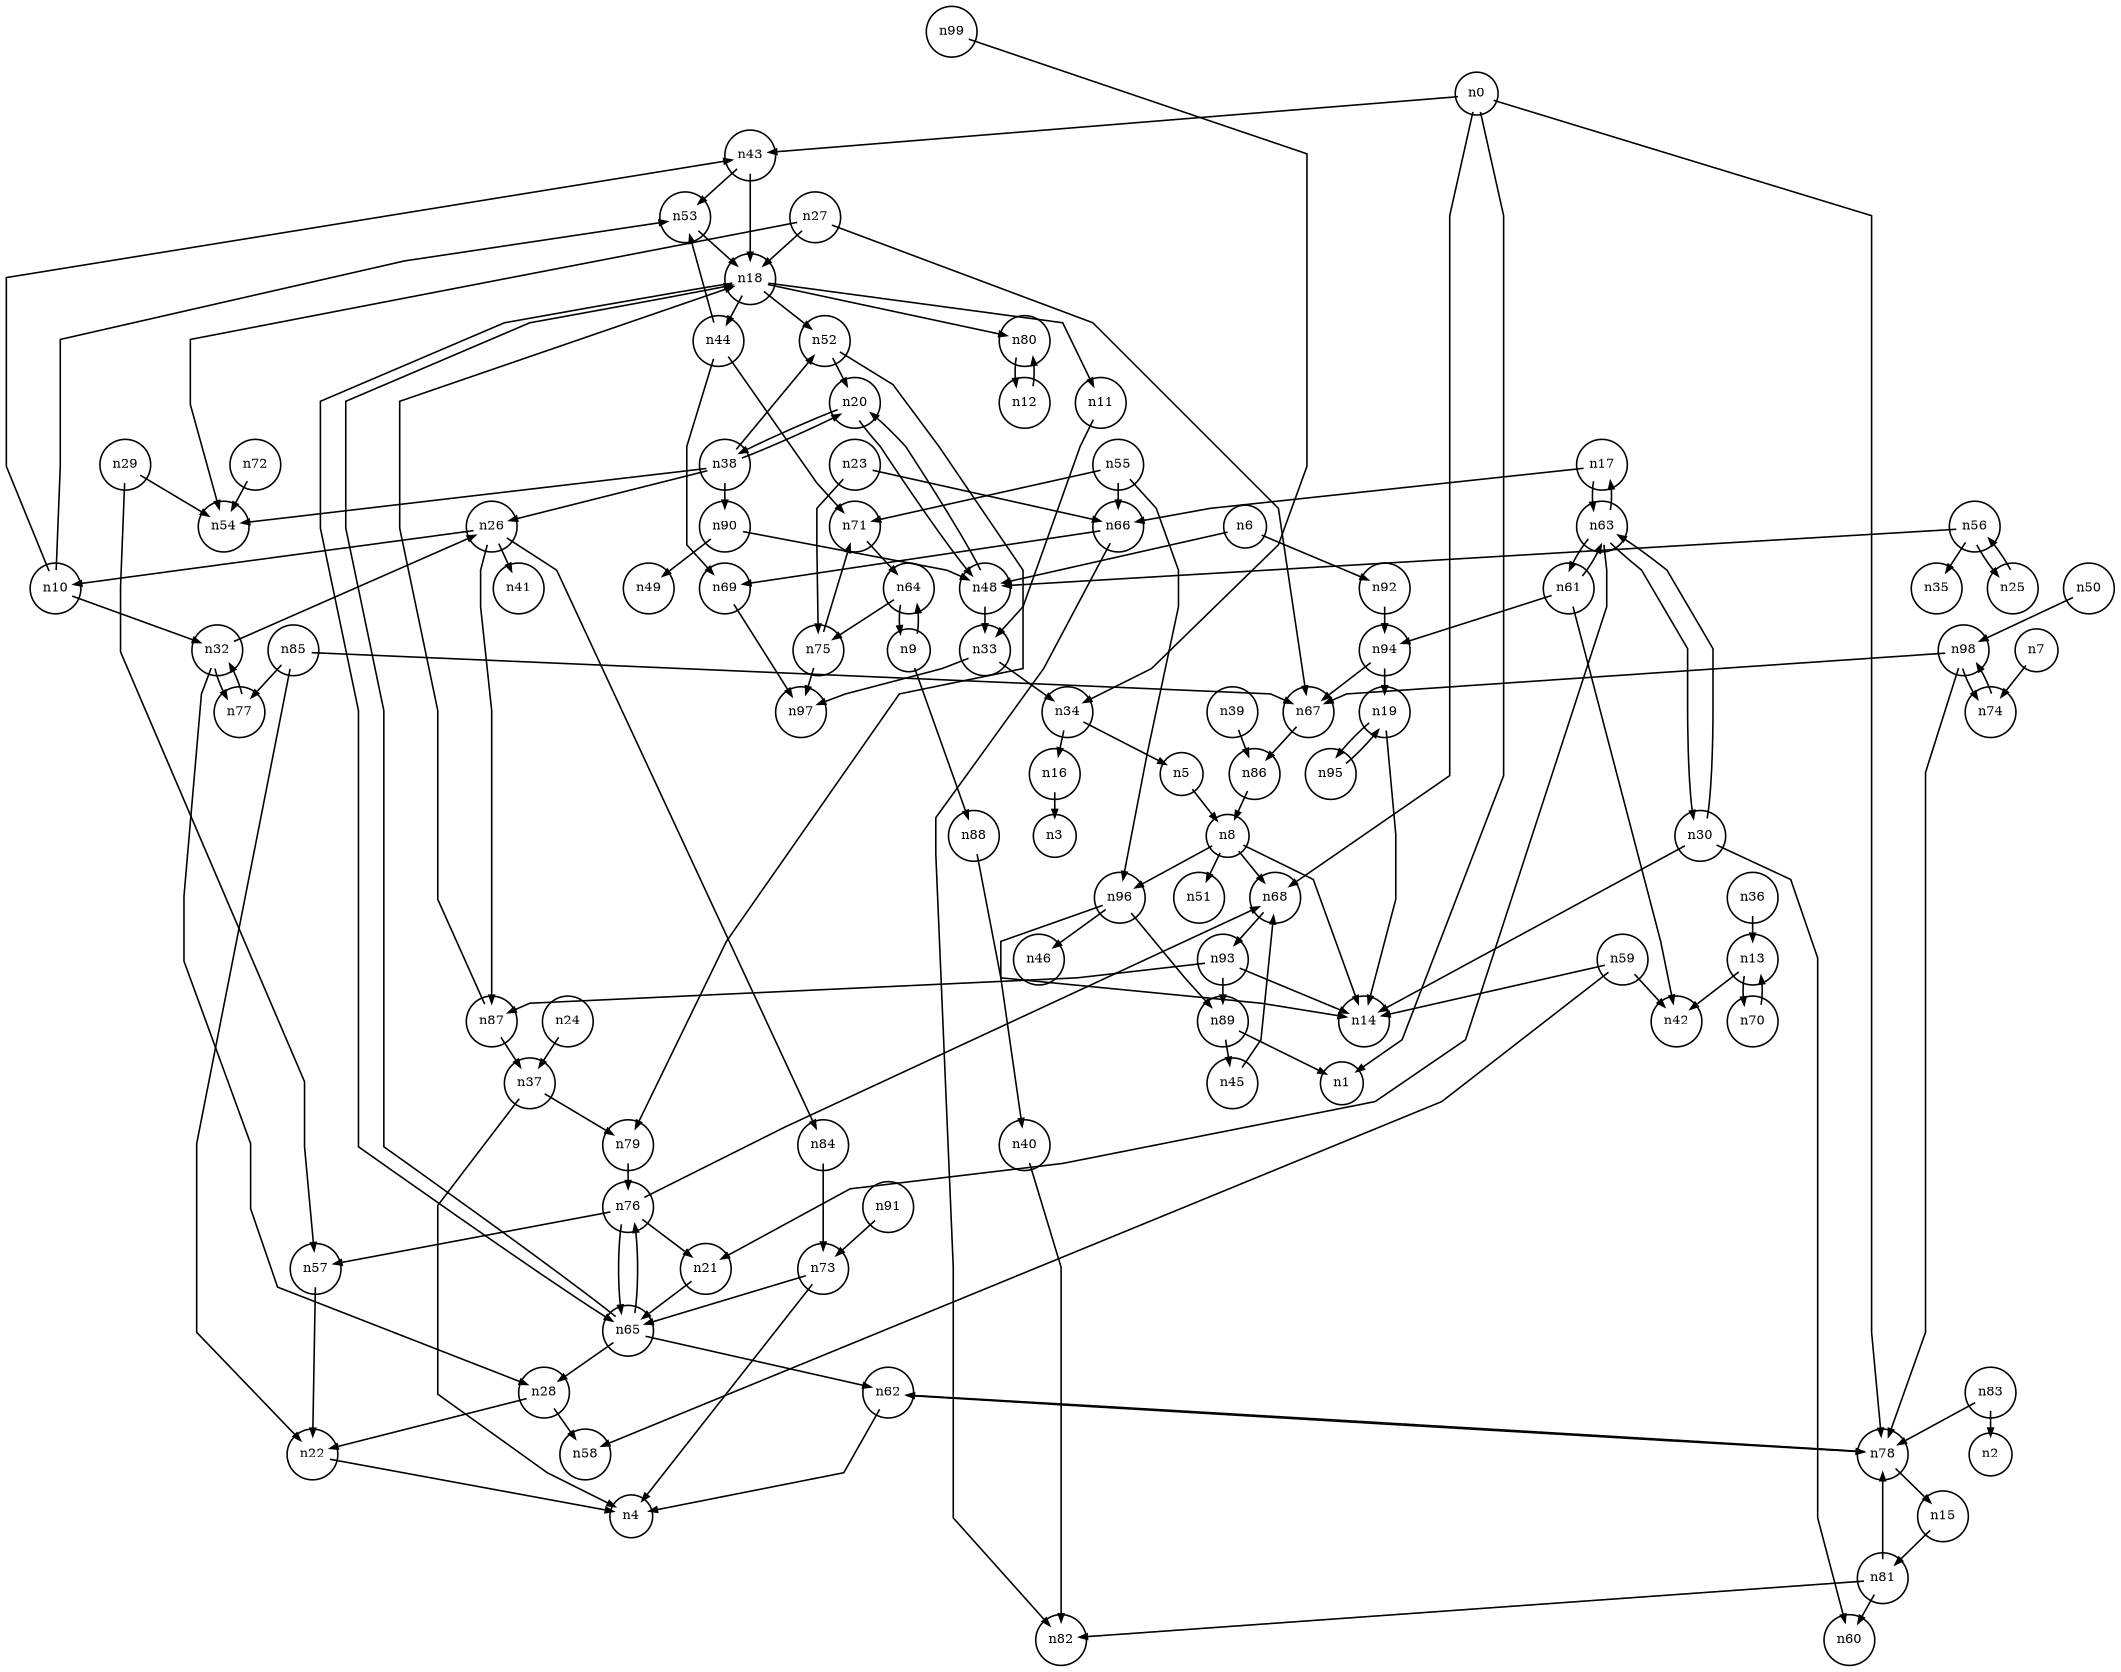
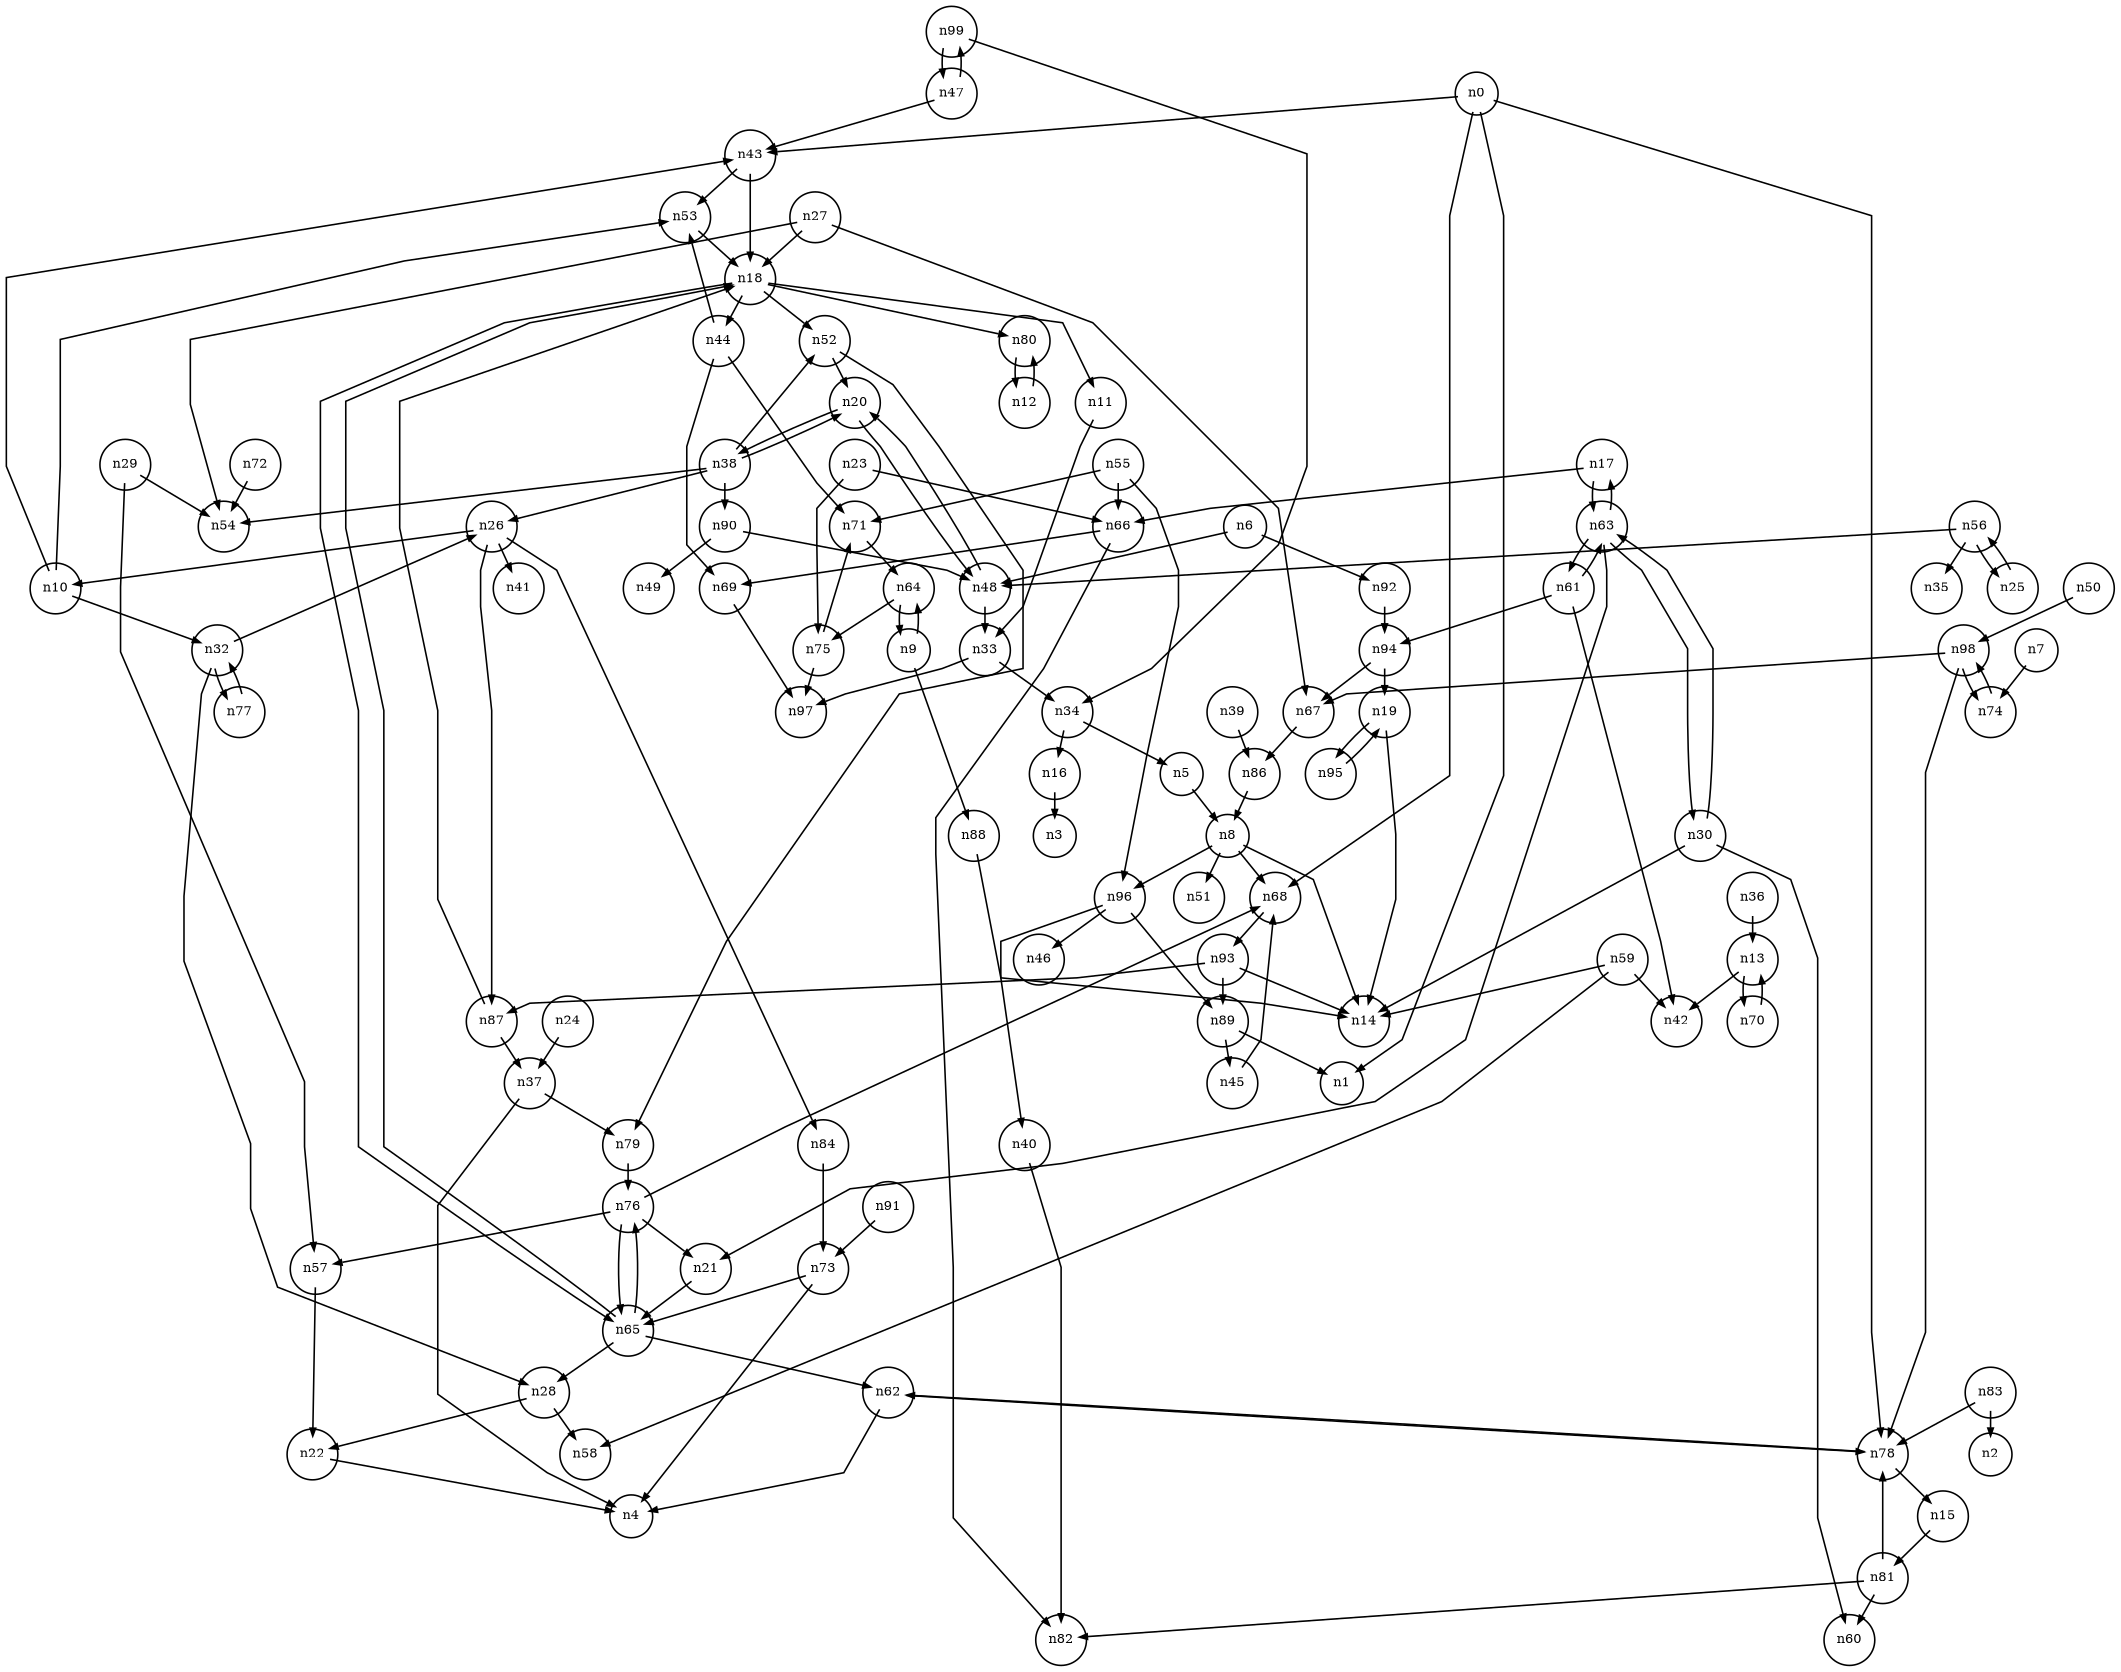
  digraph {
    fontsize=8
    nodesep=0.22
    nodesize=0.32
    ranksep=0.22
    splines=polyline
    node [fixedsize=shape fontsize=8 shape=circle]
    edge [arrowsize=0.5]
    n0 [width=0.32]
    n1 [width=0.32]
    n43 [width=0.32]
    n68 [width=0.32]
    n78 [width=0.32]
    n53 [width=0.32]
    n18 [width=0.32]
    n93 [width=0.32]
    n15 [width=0.32]
    n62 [width=0.32]
    n11 [width=0.32]
    n44 [width=0.32]
    n52 [width=0.32]
    n65 [width=0.32]
    n80 [width=0.32]
    n14 [width=0.32]
    n89 [width=0.32]
    n87 [width=0.32]
    n81 [width=0.32]
    n4 [width=0.32]
    n33 [width=0.32]
    n69 [width=0.32]
    n71 [width=0.32]
    n20 [width=0.32]
    n79 [width=0.32]
    n76 [width=0.32]
    n28 [width=0.32]
    n12 [width=0.32]
    n5 [width=0.32]
    n8 [width=0.32]
    n27 [width=0.32]
    n67 [width=0.32]
    n54 [width=0.32]
    n45 [width=0.32]
    n37 [width=0.32]
    n82 [width=0.32]
    n60 [width=0.32]
    n48 [width=0.32]
    n34 [width=0.32]
    n97 [width=0.32]
    n38 [width=0.32]
    n16 [width=0.32]
    n26 [width=0.32]
    n90 [width=0.32]
    n6 [width=0.32]
    n92 [width=0.32]
    n94 [width=0.32]
    n19 [width=0.32]
    n95 [width=0.32]
    n86 [width=0.32]
    n74 [width=0.32]
    n98 [width=0.32]
    n7 [width=0.32]
    n51 [width=0.32]
    n96 [width=0.32]
    n40 [width=0.32]
    n46 [width=0.32]
    n21 [width=0.32]
    n57 [width=0.32]
    n88 [width=0.32]
    n9 [width=0.32]
    n64 [width=0.32]
    n75 [width=0.32]
    n10 [width=0.32]
    n32 [width=0.32]
    n77 [width=0.32]
    n22 [width=0.32]
    n58 [width=0.32]
    n41 [width=0.32]
    n84 [width=0.32]
    n13 [width=0.32]
    n42 [width=0.32]
    n70 [width=0.32]
    n3 [width=0.32]
    n66 [width=0.32]
    n17 [width=0.32]
    n63 [width=0.32]
    n30 [width=0.32]
    n61 [width=0.32]
    n49 [width=0.32]
    n73 [width=0.32]
    n23 [width=0.32]
    n24 [width=0.32]
    n29 [width=0.32]
    n36 [width=0.32]
    n39 [width=0.32]
+   n47 [width=0.32]
    n99 [width=0.32]
    n50 [width=0.32]
    n55 [width=0.32]
    n25 [width=0.32]
    n56 [width=0.32]
    n35 [width=0.32]
    n59 [width=0.32]
    n72 [width=0.32]
    n83 [width=0.32]
    n2 [width=0.32]
-   n85 [width=0.32]
    n91 [width=0.32]
    n0 -> n1
    n0 -> n43
    n0 -> n68
    n0 -> n78
    n43 -> n53
    n43 -> n18
    n68 -> n93
    n78 -> n15
    n78 -> n62
    n53 -> n18
    n18 -> n11
    n18 -> n44
    n18 -> n52
    n18 -> n65
    n18 -> n80
    n93 -> n14
    n93 -> n89
    n93 -> n87
    n15 -> n81
    n62 -> n78
    n62 -> n4
    n11 -> n33
    n44 -> n53
    n44 -> n69
    n44 -> n71
    n52 -> n20
    n52 -> n79
    n65 -> n18
    n65 -> n62
    n65 -> n76
    n65 -> n28
    n80 -> n12
    n89 -> n1
    n89 -> n45
    n87 -> n18
    n87 -> n37
    n81 -> n78
    n81 -> n82
    n81 -> n60
    n33 -> n34
    n33 -> n97
    n69 -> n97
    n71 -> n64
    n20 -> n48
    n20 -> n38
    n79 -> n76
    n76 -> n68
    n76 -> n65
    n76 -> n21
    n76 -> n57
    n28 -> n22
    n28 -> n58
    n12 -> n80
    n5 -> n8
    n8 -> n68
    n8 -> n14
    n8 -> n51
    n8 -> n96
    n27 -> n18
    n27 -> n67
    n27 -> n54
    n67 -> n86
    n45 -> n68
    n37 -> n4
    n37 -> n79
    n48 -> n33
    n48 -> n20
    n34 -> n5
    n34 -> n16
    n38 -> n52
    n38 -> n20
    n38 -> n54
    n38 -> n26
    n38 -> n90
    n16 -> n3
    n26 -> n87
    n26 -> n10
    n26 -> n41
    n26 -> n84
    n90 -> n48
    n90 -> n49
    n6 -> n48
    n6 -> n92
    n92 -> n94
    n94 -> n67
    n94 -> n19
    n19 -> n14
    n19 -> n95
    n95 -> n19
    n86 -> n8
    n74 -> n98
    n98 -> n78
    n98 -> n67
    n98 -> n74
    n7 -> n74
    n96 -> n89
    n96 -> n40
    n96 -> n46
    n40 -> n82
    n21 -> n65
    n57 -> n22
    n88 -> n14
    n9 -> n88
    n9 -> n64
    n64 -> n9
    n64 -> n75
    n75 -> n71
    n75 -> n97
    n10 -> n43
    n10 -> n53
    n10 -> n32
    n32 -> n28
    n32 -> n26
    n32 -> n77
    n77 -> n32
    n22 -> n4
    n84 -> n73
    n13 -> n42
    n13 -> n70
    n70 -> n13
    n66 -> n69
    n66 -> n82
    n17 -> n66
    n17 -> n63
    n63 -> n21
    n63 -> n17
    n63 -> n30
    n63 -> n61
    n30 -> n14
    n30 -> n60
    n30 -> n63
    n61 -> n94
    n61 -> n42
    n61 -> n63
    n73 -> n65
    n73 -> n4
    n23 -> n75
    n23 -> n66
    n24 -> n37
    n29 -> n54
    n29 -> n57
    n36 -> n13
    n39 -> n86
+   n47 -> n43
+   n47 -> n99
    n99 -> n34
+   n99 -> n47
    n50 -> n98
    n55 -> n71
    n55 -> n96
    n55 -> n66
    n25 -> n56
    n56 -> n48
    n56 -> n25
    n56 -> n35
    n59 -> n14
    n59 -> n58
    n59 -> n42
    n72 -> n54
    n83 -> n78
    n83 -> n2
-   n85 -> n67
-   n85 -> n77
-   n85 -> n22
    n91 -> n73
  }
